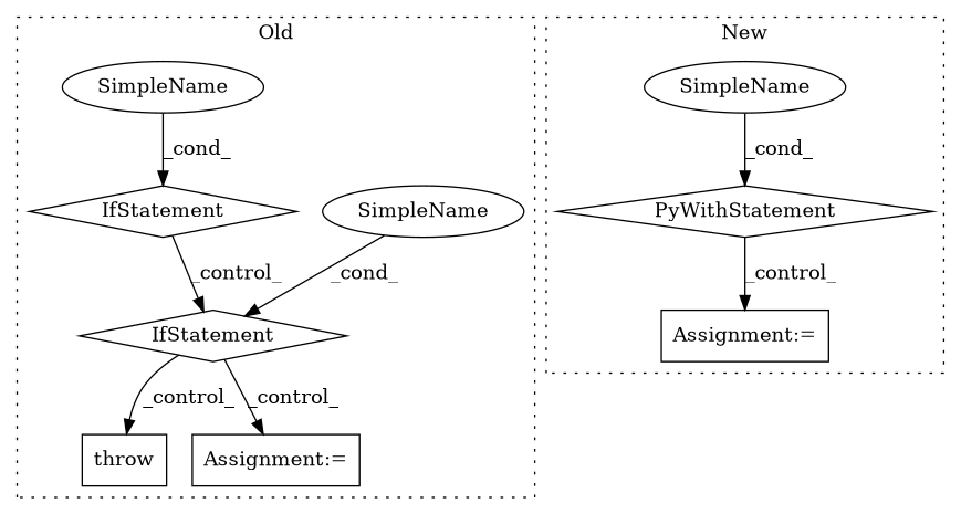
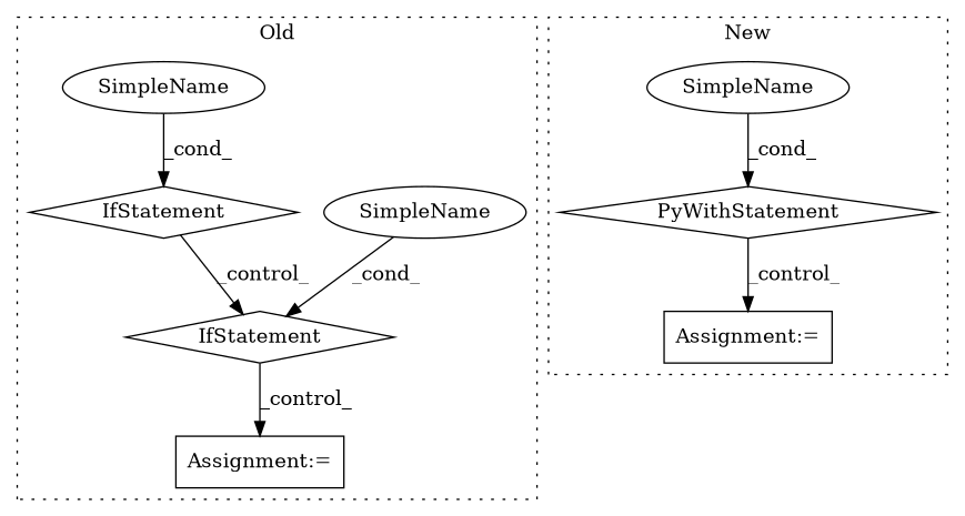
  digraph {
    node [a=42 shape=box]
-   n1 [a=53 l=6 label=throw s=1060]
    n2 [a=25 l="4,2" label=IfStatement s="1038,1048" shape=diamond]
    n3 [label=SimpleName shape=ellipse]
    n4 [a=7 l=9 label="Assignment:=" s=1205]
    n5 [a=25 l="4,2" label=IfStatement s="967,976" shape=diamond]
    n6 [label=SimpleName shape=ellipse]
    n7 [a=104 l="10,2" label=PyWithStatement s="778,804" shape=diamond]
    n8 [a=7 l=2 label="Assignment:=" s=1055]
    n9 [label=SimpleName shape=ellipse]
    subgraph cluster_1 {
      label=Old
      style=dotted
-     n1
      n2
      n3
      n4
      n5
      n6
    }
    subgraph cluster_2 {
      label=New
      style=dotted
      n7
      n8
      n9
    }
-   n2 -> n1 [label=_control_]
    n2 -> n4 [label=_control_]
    n3 -> n2 [label=_cond_]
    n5 -> n2 [label=_control_]
    n6 -> n5 [label=_cond_]
    n7 -> n8 [label=_control_]
    n9 -> n7 [label=_cond_]
  }
